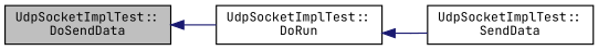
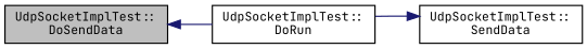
  digraph {
    fontname="JetBrains Mono"
    rankdir=LR
    node [color=black fillcolor=white fontname="JetBrains Mono" fontsize=10 shape=record style=filled]
    edge [color=midnightblue dir=back fontname="JetBrains Mono" fontsize=10 labelfontname=Helvetica labelfontsize=10 style=solid]
    n1 [fillcolor=grey75 fontcolor=black height=0.2 label="UdpSocketImplTest::\lDoSendData" width=0.4]
    n2 [height=0.2 label="UdpSocketImplTest::\lDoRun" width=0.4]
    n3 [height=0.2 label="UdpSocketImplTest::\lSendData" width=0.4]
    n1 -> n2
-   n2 -> n3
+   n3 -> n2
  }
